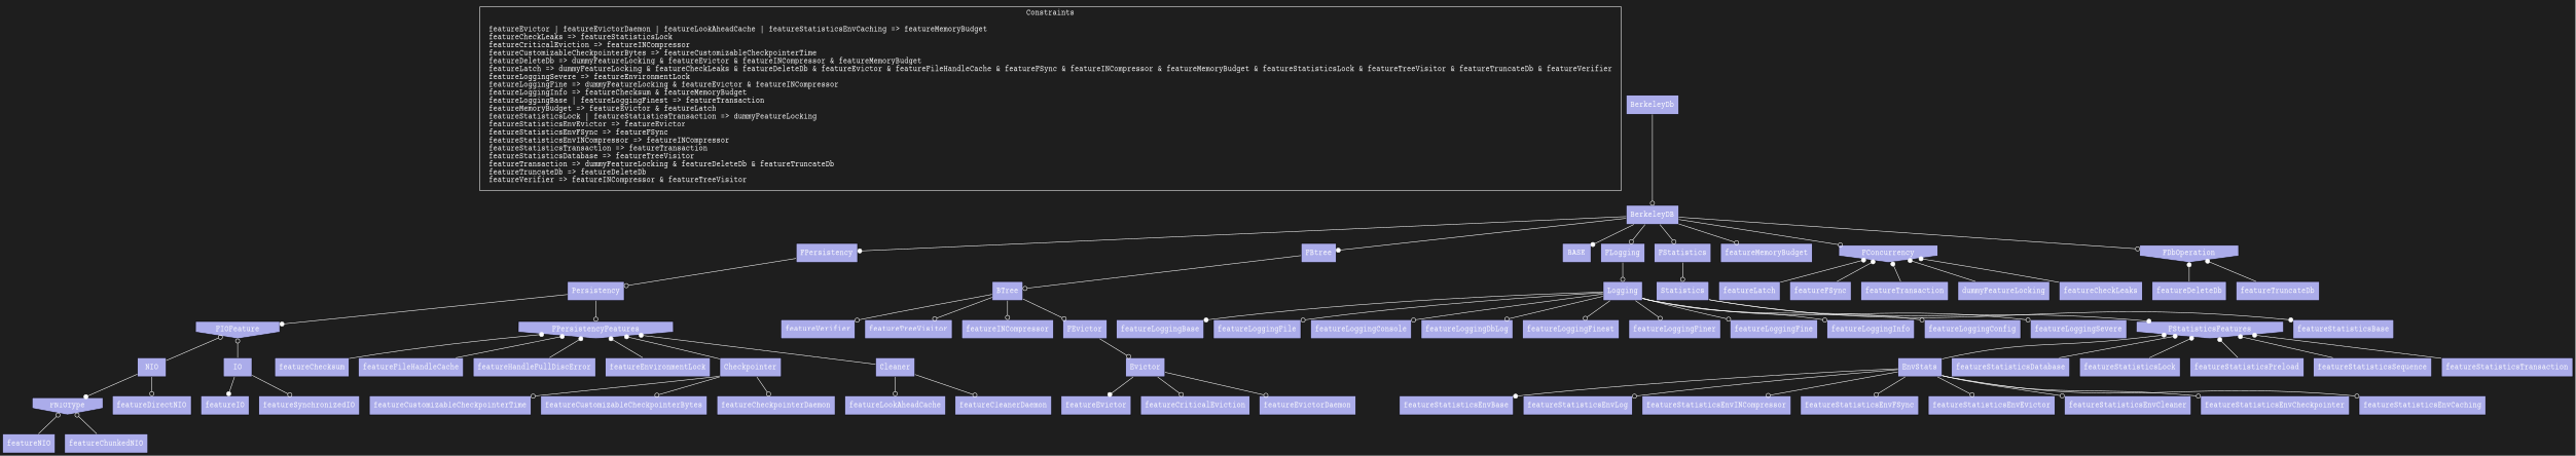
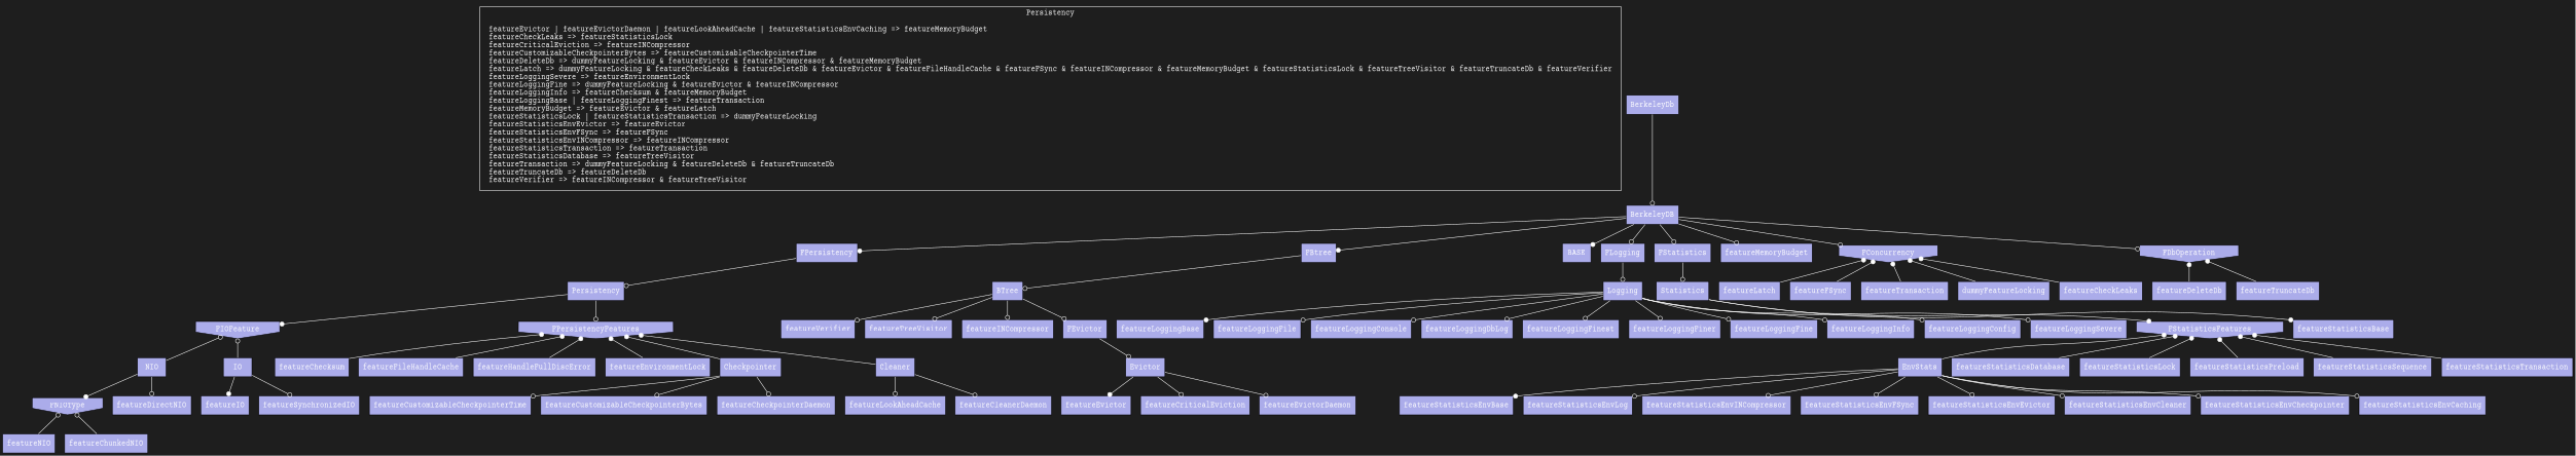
  digraph {
    bgcolor="#1e1e1e"
    newrank=true
    rankdir=TB
    fontname="Courier Prime"
    node [fontcolor=white fontname="Courier Prime" shape=box style=filled fillcolor="#ABACEA"]
    edge [arrowhead=odot arrowtail=none color=white dir=both fontname="Courier Prime"]
    n1 [color="#1e1e1e" label=<<table border="0" cellpadding="0" cellspacing="0" cellborder="0">         <tr><td align="left">featureEvictor | featureEvictorDaemon | featureLookAheadCache | featureStatisticsEnvCaching =&gt; featureMemoryBudget</td></tr>     <tr><td align="left">featureCheckLeaks =&gt; featureStatisticsLock</td></tr>     <tr><td align="left">featureCriticalEviction =&gt; featureINCompressor</td></tr>     <tr><td align="left">featureCustomizableCheckpointerBytes =&gt; featureCustomizableCheckpointerTime</td></tr>     <tr><td align="left">featureDeleteDb =&gt; dummyFeatureLocking &amp; featureEvictor &amp; featureINCompressor &amp; featureMemoryBudget</td></tr>     <tr><td align="left">featureLatch =&gt; dummyFeatureLocking &amp; featureCheckLeaks &amp; featureDeleteDb &amp; featureEvictor &amp; featureFileHandleCache &amp; featureFSync &amp; featureINCompressor &amp; featureMemoryBudget &amp; featureStatisticsLock &amp; featureTreeVisitor &amp; featureTruncateDb &amp; featureVerifier</td></tr>     <tr><td align="left">featureLoggingSevere =&gt; featureEnvironmentLock</td></tr>     <tr><td align="left">featureLoggingFine =&gt; dummyFeatureLocking &amp; featureEvictor &amp; featureINCompressor</td></tr>     <tr><td align="left">featureLoggingInfo =&gt; featureChecksum &amp; featureMemoryBudget</td></tr>     <tr><td align="left">featureLoggingBase | featureLoggingFinest =&gt; featureTransaction</td></tr>     <tr><td align="left">featureMemoryBudget =&gt; featureEvictor &amp; featureLatch</td></tr>     <tr><td align="left">featureStatisticsLock | featureStatisticsTransaction =&gt; dummyFeatureLocking</td></tr>     <tr><td align="left">featureStatisticsEnvEvictor =&gt; featureEvictor</td></tr>     <tr><td align="left">featureStatisticsEnvFSync =&gt; featureFSync</td></tr>     <tr><td align="left">featureStatisticsEnvINCompressor =&gt; featureINCompressor</td></tr>     <tr><td align="left">featureStatisticsTransaction =&gt; featureTransaction</td></tr>     <tr><td align="left">featureStatisticsDatabase =&gt; featureTreeVisitor</td></tr>     <tr><td align="left">featureTransaction =&gt; dummyFeatureLocking &amp; featureDeleteDb &amp; featureTruncateDb</td></tr>     <tr><td align="left">featureTruncateDb =&gt; featureDeleteDb</td></tr>     <tr><td align="left">featureVerifier =&gt; featureINCompressor &amp; featureTreeVisitor</td></tr> </table>> fillcolor=""]
    featureNIO
    FNIOType [shape=invhouse]
    featureChunkedNIO
    NIO
    featureDirectNIO
    FIOFeature [shape=invhouse]
    IO
    featureIO
    featureSynchronizedIO
    Persistency
    FPersistencyFeatures [shape=invhouse]
    featureChecksum
    featureFileHandleCache
    featureHandleFullDiscError
    featureEnvironmentLock
    Checkpointer
    Cleaner
    featureCustomizableCheckpointerTime
    featureCustomizableCheckpointerBytes
    featureCheckpointerDaemon
    featureLookAheadCache
    featureCleanerDaemon
    FPersistency
    BerkeleyDB
    FBtree
    BASE
    FLogging
    FStatistics
    featureMemoryBudget
    FConcurrency [shape=invhouse]
    FDbOperation [shape=invhouse]
    featureVerifier
    BTree
    featureTreeVisitor
    featureINCompressor
    FEvictor
    featureEvictor
    Evictor
    featureCriticalEviction
    featureEvictorDaemon
    featureLoggingBase
    Logging
    featureLoggingFile
    featureLoggingConsole
    featureLoggingDbLog
    featureLoggingFinest
    featureLoggingFiner
    featureLoggingFine
    featureLoggingInfo
    featureLoggingConfig
    featureLoggingSevere
    featureStatisticsEnvBase
    EnvStats
    featureStatisticsEnvLog
    featureStatisticsEnvINCompressor
    featureStatisticsEnvFSync
    featureStatisticsEnvEvictor
    featureStatisticsEnvCleaner
    featureStatisticsEnvCheckpointer
    featureStatisticsEnvCaching
    FStatisticsFeatures [shape=invhouse]
    featureStatisticsDatabase
    featureStatisticsLock
    featureStatisticsPreload
    featureStatisticsSequence
    featureStatisticsTransaction
    Statistics
    featureStatisticsBase
    featureLatch
    featureFSync
    featureTransaction
    dummyFeatureLocking
    featureCheckLeaks
    featureDeleteDb
    featureTruncateDb
    BerkeleyDb
    subgraph cluster_1 {
      color=white
      fontcolor=white
-     label=Constraints
+     label=Persistency
      n1
    }
    FNIOType -> featureNIO [arrowhead=none arrowtail=odot]
    FNIOType -> featureChunkedNIO [arrowhead=none arrowtail=odot]
    NIO -> FNIOType [arrowhead=dot]
    NIO -> featureDirectNIO
    FIOFeature -> NIO [arrowhead=none arrowtail=odot]
    FIOFeature -> IO [arrowhead=none arrowtail=odot]
    IO -> featureIO [arrowhead=dot]
    IO -> featureSynchronizedIO
    Persistency -> FIOFeature [arrowhead=dot]
    Persistency -> FPersistencyFeatures
    FPersistencyFeatures -> featureChecksum [arrowhead=none arrowtail=dot]
    FPersistencyFeatures -> featureFileHandleCache [arrowhead=none arrowtail=dot]
    FPersistencyFeatures -> featureHandleFullDiscError [arrowhead=none arrowtail=dot]
    FPersistencyFeatures -> featureEnvironmentLock [arrowhead=none arrowtail=dot]
    FPersistencyFeatures -> Checkpointer [arrowhead=none arrowtail=dot]
    FPersistencyFeatures -> Cleaner [arrowhead=none arrowtail=dot]
    Checkpointer -> featureCustomizableCheckpointerTime
    Checkpointer -> featureCustomizableCheckpointerBytes
    Checkpointer -> featureCheckpointerDaemon
    Cleaner -> featureLookAheadCache
    Cleaner -> featureCleanerDaemon
    FPersistency -> Persistency
    BerkeleyDB -> FPersistency [arrowhead=dot]
    BerkeleyDB -> FBtree [arrowhead=dot]
    BerkeleyDB -> BASE [arrowhead=dot]
    BerkeleyDB -> FLogging
    BerkeleyDB -> FStatistics
    BerkeleyDB -> featureMemoryBudget
    BerkeleyDB -> FConcurrency
    BerkeleyDB -> FDbOperation
    FBtree -> BTree
    FLogging -> Logging
    FStatistics -> Statistics
    FConcurrency -> featureLatch [arrowhead=none arrowtail=dot]
    FConcurrency -> featureFSync [arrowhead=none arrowtail=dot]
    FConcurrency -> featureTransaction [arrowhead=none arrowtail=dot]
    FConcurrency -> dummyFeatureLocking [arrowhead=none arrowtail=dot]
    FConcurrency -> featureCheckLeaks [arrowhead=none arrowtail=dot]
    FDbOperation -> featureDeleteDb [arrowhead=none arrowtail=dot]
    FDbOperation -> featureTruncateDb [arrowhead=none arrowtail=dot]
    BTree -> featureVerifier
    BTree -> featureTreeVisitor
    BTree -> featureINCompressor
    BTree -> FEvictor
    FEvictor -> Evictor
    Evictor -> featureEvictor [arrowhead=dot]
    Evictor -> featureCriticalEviction
    Evictor -> featureEvictorDaemon
    Logging -> featureLoggingBase [arrowhead=dot]
    Logging -> featureLoggingFile
    Logging -> featureLoggingConsole
    Logging -> featureLoggingDbLog
    Logging -> featureLoggingFinest
    Logging -> featureLoggingFiner
    Logging -> featureLoggingFine
    Logging -> featureLoggingInfo
    Logging -> featureLoggingConfig
    Logging -> featureLoggingSevere
    EnvStats -> featureStatisticsEnvBase [arrowhead=dot]
    EnvStats -> featureStatisticsEnvLog
    EnvStats -> featureStatisticsEnvINCompressor
    EnvStats -> featureStatisticsEnvFSync
    EnvStats -> featureStatisticsEnvEvictor
    EnvStats -> featureStatisticsEnvCleaner
    EnvStats -> featureStatisticsEnvCheckpointer
    EnvStats -> featureStatisticsEnvCaching
    FStatisticsFeatures -> EnvStats [arrowhead=none arrowtail=dot]
    FStatisticsFeatures -> featureStatisticsDatabase [arrowhead=none arrowtail=dot]
    FStatisticsFeatures -> featureStatisticsLock [arrowhead=none arrowtail=dot]
    FStatisticsFeatures -> featureStatisticsPreload [arrowhead=none arrowtail=dot]
    FStatisticsFeatures -> featureStatisticsSequence [arrowhead=none arrowtail=dot]
    FStatisticsFeatures -> featureStatisticsTransaction [arrowhead=none arrowtail=dot]
    Statistics -> FStatisticsFeatures [arrowhead=dot]
    Statistics -> featureStatisticsBase [arrowhead=dot]
    BerkeleyDb -> BerkeleyDB
  }
